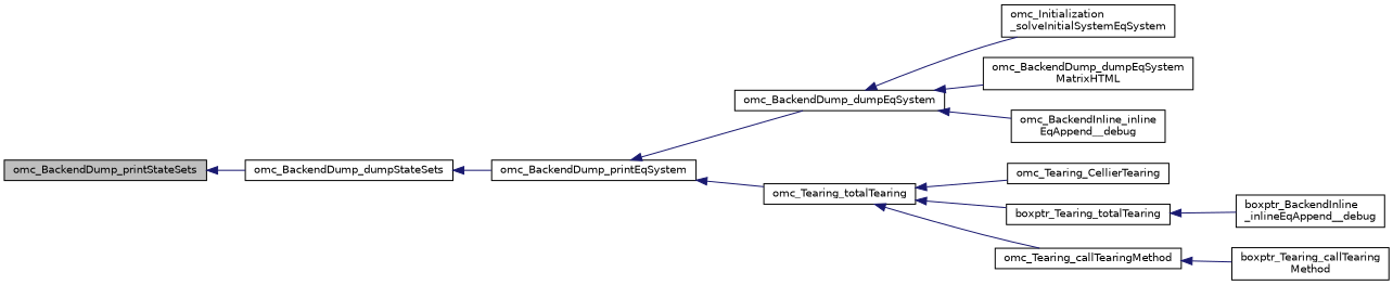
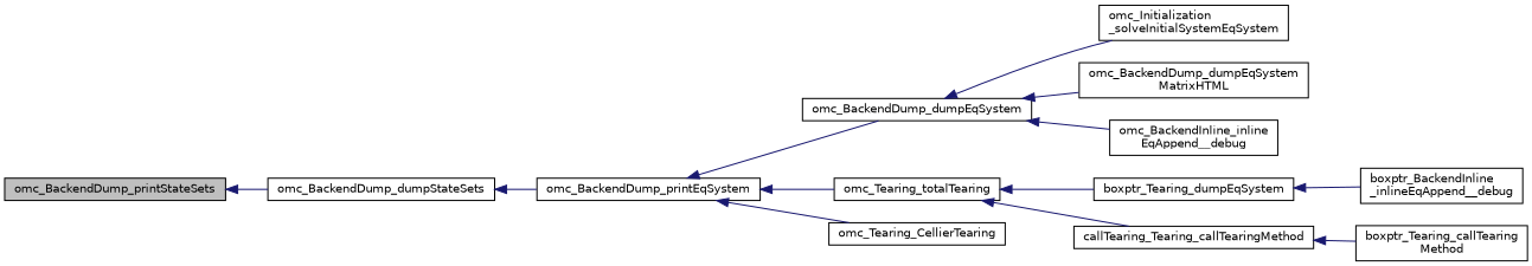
  digraph {
    rankdir=LR
    node [color=black fillcolor=white fontname=Helvetica fontsize=10 shape=record style=filled]
    edge [color=midnightblue dir=back fontname=Helvetica fontsize=10 labelfontname=Helvetica labelfontsize=10 style=solid]
    n1 [fillcolor=grey75 fontcolor=black height=0.2 label=omc_BackendDump_printStateSets width=0.4]
    n2 [height=0.2 label=omc_BackendDump_dumpStateSets width=0.4]
    n3 [height=0.2 label=omc_BackendDump_printEqSystem width=0.4]
    n4 [height=0.2 label=omc_BackendDump_dumpEqSystem width=0.4]
    n5 [height=0.2 label=omc_Tearing_totalTearing width=0.4]
    n6 [height=0.2 label=omc_Tearing_CellierTearing width=0.4]
    n7 [height=0.2 label="omc_Initialization\l_solveInitialSystemEqSystem" width=0.4]
    n8 [height=0.2 label="omc_BackendDump_dumpEqSystem\lMatrixHTML" width=0.4]
    n9 [height=0.2 label="omc_BackendInline_inline\lEqAppend__debug" width=0.4]
-   n10 [height=0.2 label=boxptr_Tearing_totalTearing width=0.4]
-   n11 [height=0.2 label=omc_Tearing_callTearingMethod width=0.4]
+   n10 [height=0.2 label=boxptr_Tearing_dumpEqSystem width=0.4]
+   n11 [height=0.2 label=callTearing_Tearing_callTearingMethod width=0.4]
    n12 [height=0.2 label="boxptr_BackendInline\l_inlineEqAppend__debug" width=0.4]
    n13 [height=0.2 label="boxptr_Tearing_callTearing\lMethod" width=0.4]
    n1 -> n2
    n2 -> n3
    n3 -> n4
    n3 -> n5
-   n5 -> n6
+   n3 -> n6
    n4 -> n7
    n4 -> n8
    n4 -> n9
    n5 -> n10
    n5 -> n11
    n10 -> n12
    n11 -> n13
  }
